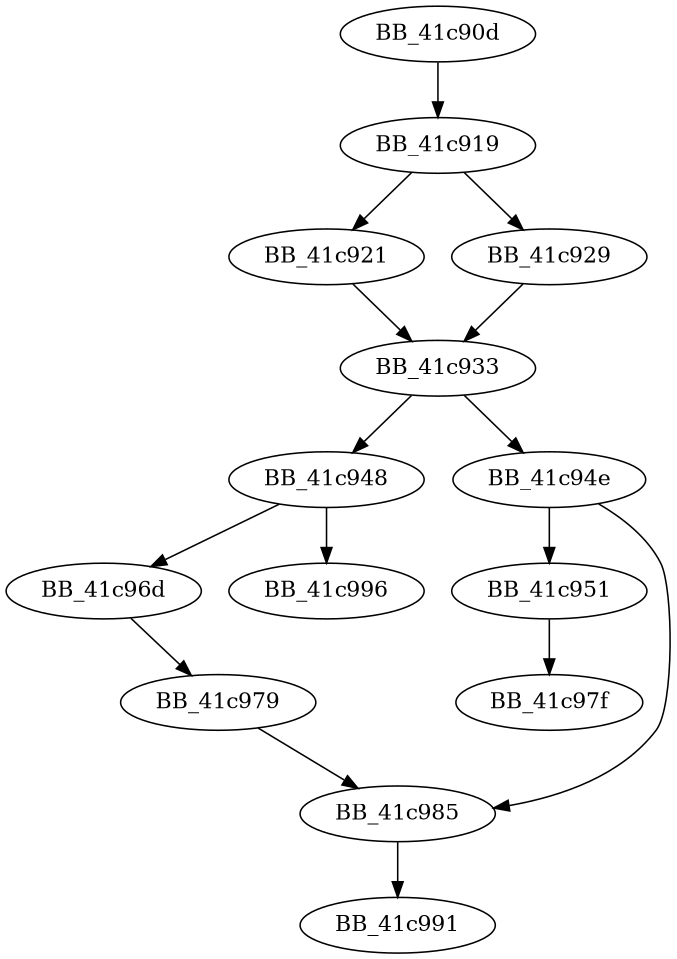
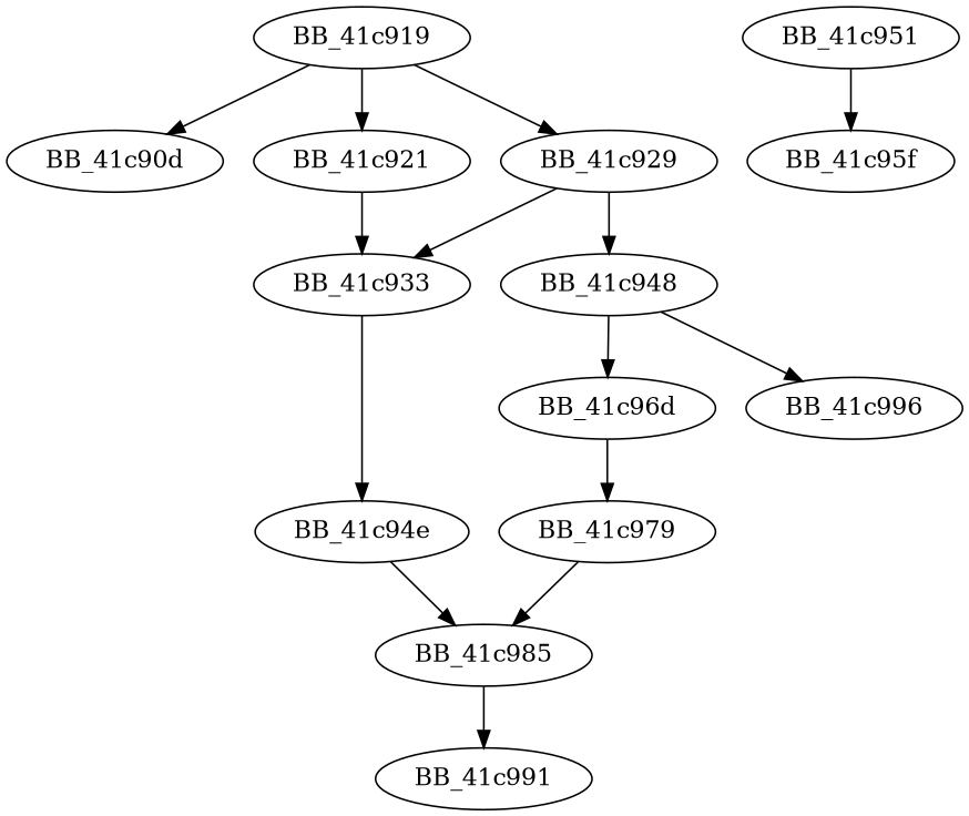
  digraph {
    BB_41c90d
    BB_41c919
    n3 [label=BB_41c921]
    BB_41c929
    BB_41c933
    BB_41c948
    BB_41c94e
    BB_41c96d
    BB_41c996
    BB_41c951
    BB_41c985
    BB_41c979
-   BB_41c95f [label=BB_41c97f]
+   BB_41c95f
    BB_41c991
-   BB_41c90d -> BB_41c919
+   BB_41c919 -> BB_41c90d
    BB_41c919 -> n3
    BB_41c919 -> BB_41c929
    n3 -> BB_41c933
    BB_41c929 -> BB_41c933
-   BB_41c933 -> BB_41c948
+   BB_41c929 -> BB_41c948
    BB_41c933 -> BB_41c94e
    BB_41c948 -> BB_41c96d
    BB_41c948 -> BB_41c996
-   BB_41c94e -> BB_41c951
    BB_41c94e -> BB_41c985
    BB_41c96d -> BB_41c979
    BB_41c951 -> BB_41c95f
    BB_41c985 -> BB_41c991
    BB_41c979 -> BB_41c985
  }
